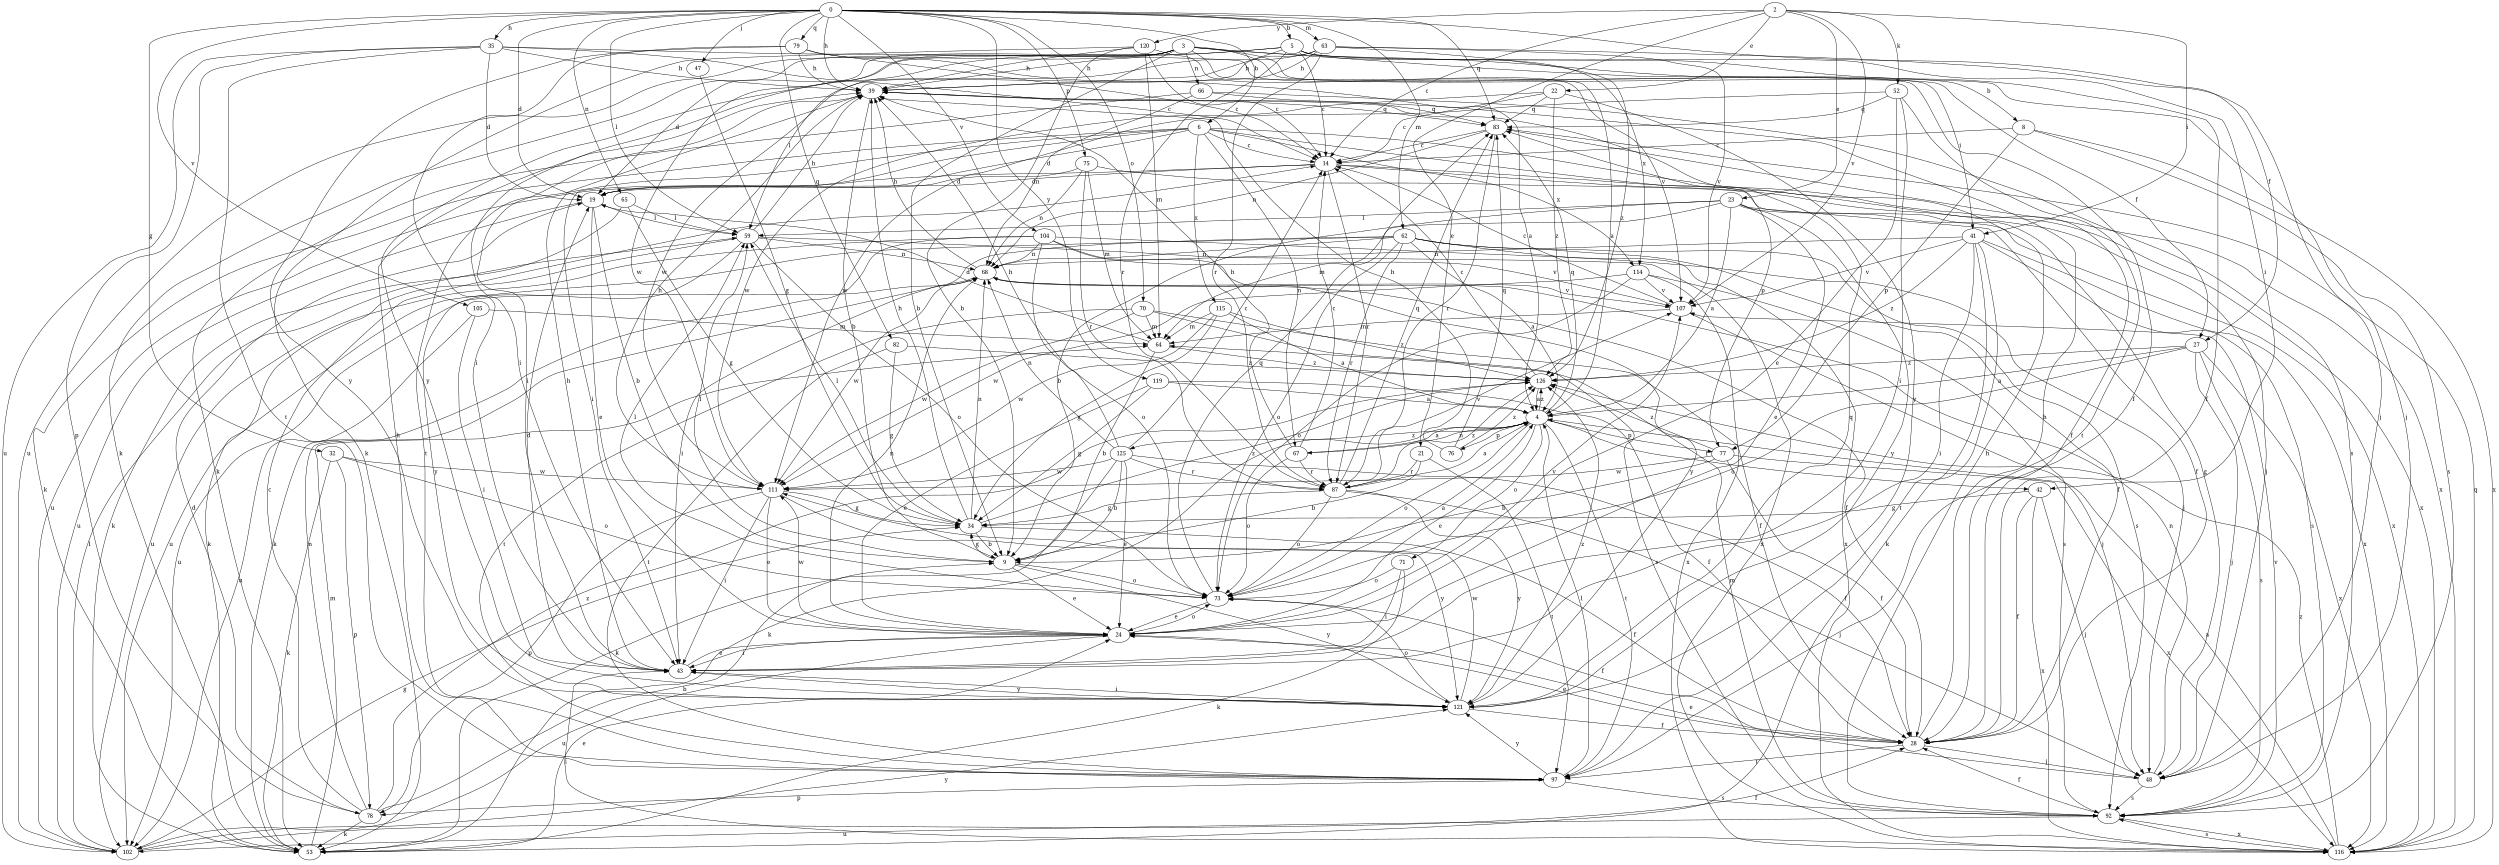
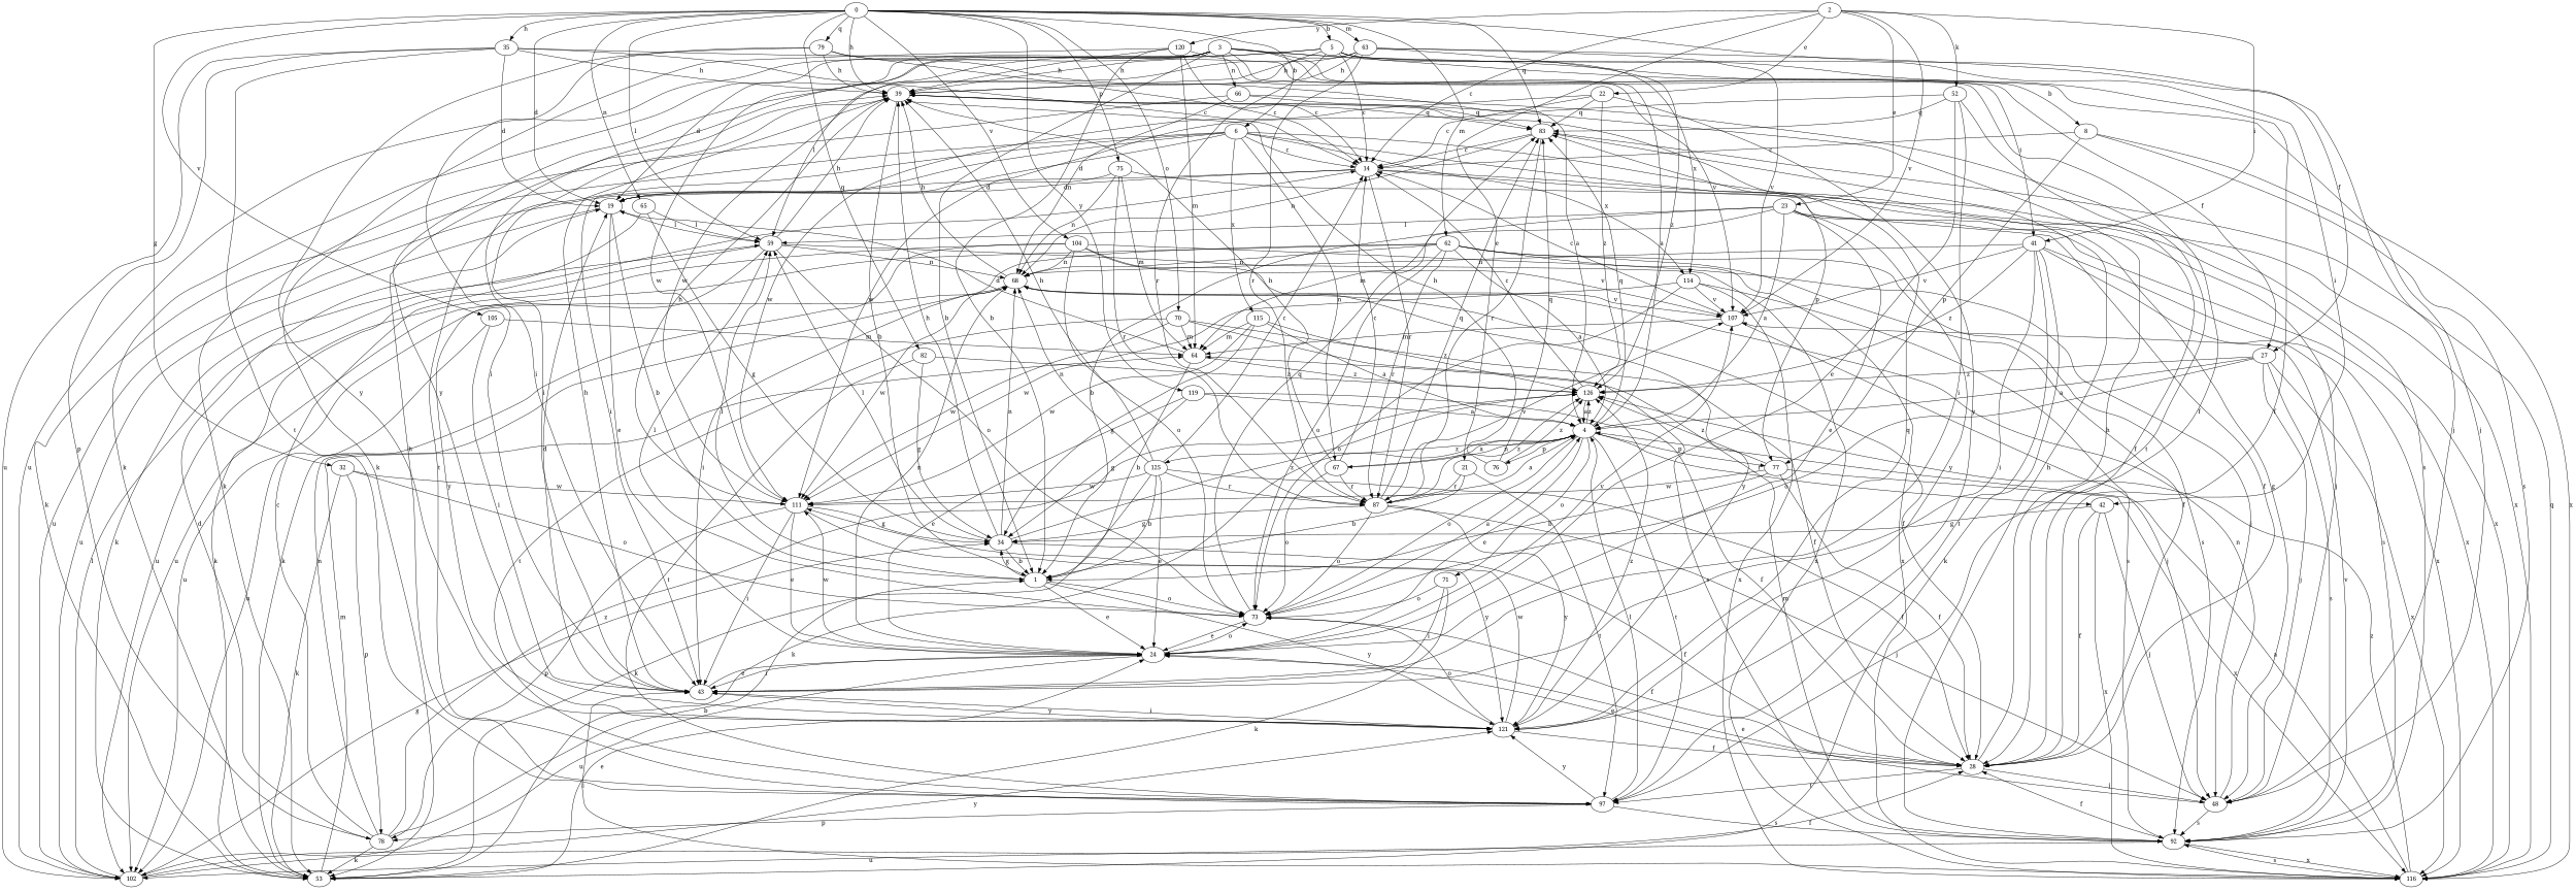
  strict digraph {
    fontname="Noto Serif"
    node [fontname="Noto Serif"]
    edge [fontname="Noto Serif"]
    0
    5
    6
    19
    27
    32
    35
    39
-   47
    59
    62
    63
    65
    70
    75
    79
    82
    83
    104
    105
    119
    14
    42
    28
    87
    114
    121
    53
    67
    77
    97
    43
    115
-   9
+   9 [label=1]
    102
    24
    4
    48
    73
    126
    92
    116
    111
    78
    34
    68
    107
    64
    2
    21
    22
    23
    41
    52
    120
    3
    8
    66
    71
    76
    125
    0 -> 5 [label=b]
    0 -> 6 [label=b]
    0 -> 19 [label=d]
    0 -> 27 [label=f]
    0 -> 32 [label=g]
    0 -> 35 [label=h]
    0 -> 39 [label=h]
-   0 -> 47 [label=j]
    0 -> 59 [label=l]
    0 -> 62 [label=m]
    0 -> 63 [label=m]
    0 -> 65 [label=n]
    0 -> 70 [label=o]
    0 -> 75 [label=p]
    0 -> 79 [label=q]
    0 -> 82 [label=q]
    0 -> 83 [label=q]
    0 -> 104 [label=v]
    0 -> 105 [label=v]
    0 -> 119 [label=y]
    5 -> 39 [label=h]
    5 -> 59 [label=l]
    5 -> 14 [label=c]
    5 -> 42 [label=i]
    5 -> 28 [label=f]
    5 -> 87 [label=r]
    5 -> 114 [label=x]
    5 -> 121 [label=y]
    6 -> 19 [label=d]
    6 -> 14 [label=c]
    6 -> 28 [label=f]
    6 -> 114 [label=x]
    6 -> 53 [label=k]
    6 -> 67 [label=n]
    6 -> 77 [label=p]
    6 -> 97 [label=t]
    6 -> 43 [label=i]
    6 -> 115 [label=x]
    19 -> 59 [label=l]
    19 -> 9 [label=b]
    19 -> 102 [label=u]
    19 -> 24 [label=e]
    27 -> 4 [label=a]
    27 -> 48 [label=j]
    27 -> 73 [label=o]
    27 -> 126 [label=z]
    27 -> 92 [label=s]
    27 -> 116 [label=x]
    32 -> 53 [label=k]
    32 -> 73 [label=o]
    32 -> 111 [label=w]
    32 -> 78 [label=p]
    35 -> 19 [label=d]
    35 -> 39 [label=h]
    35 -> 14 [label=c]
    35 -> 28 [label=f]
    35 -> 97 [label=t]
    35 -> 102 [label=u]
    35 -> 78 [label=p]
    39 -> 83 [label=q]
    39 -> 43 [label=i]
    39 -> 9 [label=b]
-   47 -> 34 [label=g]
    59 -> 39 [label=h]
    59 -> 121 [label=y]
    59 -> 53 [label=k]
    59 -> 73 [label=o]
    59 -> 116 [label=x]
    59 -> 68 [label=n]
    62 -> 28 [label=f]
    62 -> 87 [label=r]
    62 -> 43 [label=i]
    62 -> 102 [label=u]
    62 -> 4 [label=a]
    62 -> 73 [label=o]
    62 -> 92 [label=s]
    62 -> 116 [label=x]
    62 -> 68 [label=n]
    63 -> 39 [label=h]
    63 -> 87 [label=r]
    63 -> 43 [label=i]
    63 -> 48 [label=j]
    63 -> 126 [label=z]
    63 -> 111 [label=w]
    63 -> 107 [label=v]
    65 -> 59 [label=l]
    65 -> 53 [label=k]
    65 -> 34 [label=g]
    70 -> 28 [label=f]
    70 -> 97 [label=t]
    70 -> 92 [label=s]
    70 -> 111 [label=w]
    70 -> 64 [label=m]
    75 -> 19 [label=d]
    75 -> 87 [label=r]
    75 -> 48 [label=g]
    75 -> 68 [label=n]
    75 -> 64 [label=m]
    79 -> 39 [label=h]
    79 -> 14 [label=c]
    79 -> 121 [label=y]
    79 -> 43 [label=i]
    79 -> 4 [label=a]
    82 -> 97 [label=t]
    82 -> 126 [label=z]
    82 -> 34 [label=g]
    83 -> 14 [label=c]
    83 -> 87 [label=r]
    83 -> 116 [label=x]
    83 -> 68 [label=n]
    104 -> 121 [label=y]
    104 -> 53 [label=k]
    104 -> 102 [label=u]
    104 -> 48 [label=j]
    104 -> 73 [label=o]
    104 -> 68 [label=n]
    104 -> 107 [label=v]
    105 -> 43 [label=i]
    105 -> 102 [label=u]
    105 -> 64 [label=m]
    119 -> 28 [label=f]
    119 -> 24 [label=e]
    119 -> 4 [label=a]
    119 -> 34 [label=g]
    14 -> 19 [label=d]
    14 -> 87 [label=r]
    14 -> 102 [label=u]
    14 -> 48 [label=j]
    14 -> 116 [label=x]
    42 -> 28 [label=f]
    42 -> 48 [label=j]
    42 -> 116 [label=x]
    42 -> 34 [label=g]
    28 -> 39 [label=h]
    28 -> 97 [label=t]
    28 -> 24 [label=e]
    28 -> 48 [label=j]
    87 -> 83 [label=q]
    87 -> 121 [label=y]
    87 -> 4 [label=a]
    87 -> 48 [label=j]
    87 -> 73 [label=o]
    87 -> 126 [label=z]
    87 -> 34 [label=g]
    87 -> 107 [label=v]
    114 -> 73 [label=o]
    114 -> 92 [label=s]
    114 -> 116 [label=x]
    114 -> 111 [label=w]
    114 -> 107 [label=v]
    121 -> 83 [label=q]
    121 -> 28 [label=f]
    121 -> 43 [label=i]
    121 -> 73 [label=o]
    121 -> 126 [label=z]
    121 -> 111 [label=w]
    53 -> 24 [label=e]
    53 -> 64 [label=m]
    67 -> 39 [label=h]
    67 -> 14 [label=c]
    67 -> 87 [label=r]
    67 -> 4 [label=a]
    67 -> 73 [label=o]
    77 -> 28 [label=f]
    77 -> 9 [label=b]
    77 -> 126 [label=z]
    77 -> 116 [label=x]
    77 -> 111 [label=w]
    97 -> 39 [label=h]
    97 -> 121 [label=y]
    97 -> 4 [label=l]
    97 -> 92 [label=s]
    97 -> 78 [label=p]
    43 -> 19 [label=d]
    43 -> 39 [label=h]
    43 -> 121 [label=y]
    43 -> 24 [label=e]
    115 -> 4 [label=a]
    115 -> 126 [label=z]
    115 -> 111 [label=w]
    115 -> 34 [label=g]
    115 -> 64 [label=m]
    9 -> 59 [label=l]
    9 -> 121 [label=y]
    9 -> 24 [label=e]
    9 -> 73 [label=o]
    9 -> 34 [label=g]
    102 -> 59 [label=l]
    102 -> 28 [label=f]
    102 -> 121 [label=y]
    102 -> 34 [label=g]
    24 -> 43 [label=i]
    24 -> 102 [label=u]
    24 -> 73 [label=o]
    24 -> 111 [label=w]
    24 -> 68 [label=n]
    24 -> 107 [label=v]
    4 -> 83 [label=q]
    4 -> 42 [label=i]
    4 -> 53 [label=k]
    4 -> 67 [label=n]
    4 -> 77 [label=p]
    4 -> 97 [label=t]
    4 -> 24 [label=e]
    4 -> 73 [label=o]
    4 -> 126 [label=z]
    4 -> 71 [label=o]
    4 -> 76 [label=p]
    4 -> 125 [label=z]
    48 -> 24 [label=e]
    48 -> 92 [label=s]
    48 -> 68 [label=n]
    73 -> 59 [label=l]
    73 -> 83 [label=q]
    73 -> 28 [label=f]
    73 -> 24 [label=e]
    73 -> 4 [label=a]
    126 -> 14 [label=c]
    126 -> 4 [label=a]
    92 -> 39 [label=h]
    92 -> 28 [label=f]
    92 -> 102 [label=u]
    92 -> 116 [label=x]
    92 -> 107 [label=v]
    92 -> 64 [label=m]
    116 -> 83 [label=q]
    116 -> 43 [label=i]
    116 -> 4 [label=a]
    116 -> 126 [label=z]
    116 -> 92 [label=s]
    111 -> 39 [label=h]
    111 -> 121 [label=y]
    111 -> 43 [label=i]
    111 -> 24 [label=e]
    111 -> 78 [label=p]
    111 -> 34 [label=g]
    78 -> 19 [label=d]
    78 -> 14 [label=c]
    78 -> 53 [label=k]
    78 -> 9 [label=b]
    78 -> 126 [label=z]
    78 -> 68 [label=n]
    34 -> 39 [label=h]
    34 -> 59 [label=l]
    34 -> 28 [label=f]
    34 -> 9 [label=b]
    34 -> 126 [label=z]
    34 -> 68 [label=n]
    68 -> 39 [label=h]
    68 -> 28 [label=f]
    68 -> 102 [label=u]
    68 -> 111 [label=w]
    68 -> 107 [label=v]
    107 -> 14 [label=c]
    107 -> 48 [label=j]
    107 -> 64 [label=m]
    64 -> 19 [label=d]
    64 -> 9 [label=b]
    64 -> 126 [label=z]
    2 -> 14 [label=c]
    2 -> 107 [label=v]
    2 -> 21 [label=e]
    2 -> 22 [label=e]
    2 -> 23 [label=e]
    2 -> 41 [label=i]
    2 -> 52 [label=k]
    2 -> 120 [label=y]
    21 -> 87 [label=r]
    21 -> 97 [label=t]
    21 -> 9 [label=b]
    22 -> 83 [label=q]
    22 -> 14 [label=c]
    22 -> 121 [label=y]
    22 -> 126 [label=z]
    22 -> 111 [label=w]
    23 -> 59 [label=l]
    23 -> 28 [label=f]
    23 -> 121 [label=y]
    23 -> 9 [label=b]
    23 -> 24 [label=e]
    23 -> 4 [label=a]
    23 -> 116 [label=x]
    23 -> 64 [label=m]
    41 -> 53 [label=k]
    41 -> 97 [label=t]
    41 -> 43 [label=i]
    41 -> 126 [label=z]
    41 -> 92 [label=s]
    41 -> 116 [label=x]
    41 -> 68 [label=n]
    41 -> 107 [label=v]
    52 -> 83 [label=q]
    52 -> 97 [label=t]
    52 -> 43 [label=i]
    52 -> 24 [label=e]
    52 -> 111 [label=w]
    120 -> 39 [label=h]
    120 -> 14 [label=c]
    120 -> 53 [label=k]
    120 -> 9 [label=b]
    120 -> 107 [label=v]
    120 -> 64 [label=m]
    3 -> 19 [label=d]
    3 -> 27 [label=f]
    3 -> 39 [label=h]
    3 -> 53 [label=k]
    3 -> 9 [label=b]
    3 -> 102 [label=u]
    3 -> 4 [label=a]
    3 -> 48 [label=j]
    3 -> 111 [label=w]
    3 -> 41 [label=i]
    3 -> 8 [label=b]
    3 -> 66 [label=n]
    8 -> 14 [label=c]
    8 -> 77 [label=p]
    8 -> 92 [label=s]
    8 -> 116 [label=x]
    66 -> 83 [label=q]
    66 -> 53 [label=k]
    66 -> 92 [label=s]
    66 -> 68 [label=n]
    71 -> 53 [label=k]
    71 -> 43 [label=i]
    71 -> 73 [label=o]
    76 -> 39 [label=h]
    76 -> 83 [label=q]
    76 -> 126 [label=z]
    125 -> 39 [label=h]
    125 -> 14 [label=c]
    125 -> 28 [label=f]
    125 -> 87 [label=r]
    125 -> 53 [label=k]
    125 -> 9 [label=b]
    125 -> 24 [label=e]
    125 -> 111 [label=w]
    125 -> 68 [label=n]
  }
